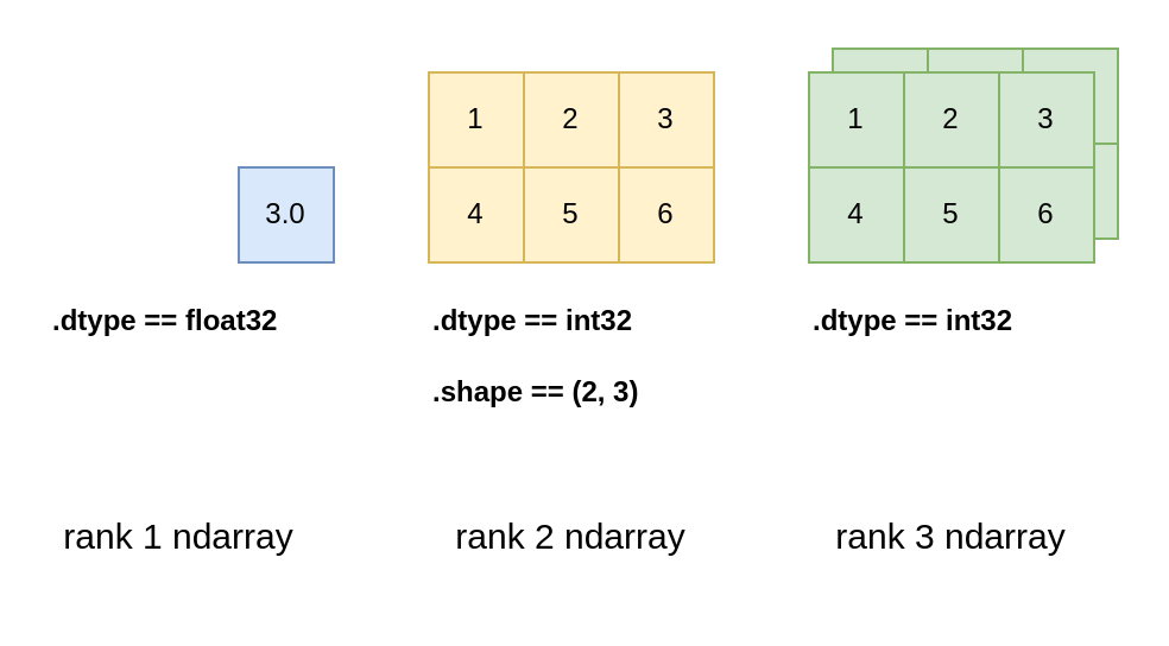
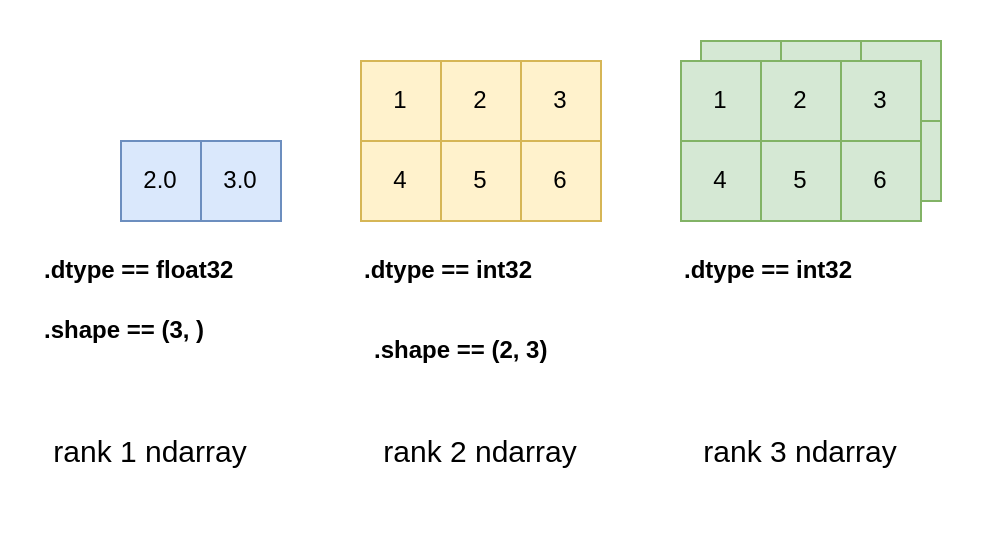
  <mxCell id="0" />
  <mxCell id="1" parent="0" />
  <mxCell id="2" value="4" style="text;html=1;strokeColor=#82b366;fillColor=#d5e8d4;align=center;verticalAlign=middle;whiteSpace=wrap;rounded=0;" vertex="1" parent="1"><mxGeometry x="350" y="60" width="40" height="40" as="geometry" /></mxCell>
  <mxCell id="3" value="5" style="text;html=1;strokeColor=#82b366;fillColor=#d5e8d4;align=center;verticalAlign=middle;whiteSpace=wrap;rounded=0;" vertex="1" parent="1"><mxGeometry x="390" y="60" width="40" height="40" as="geometry" /></mxCell>
  <mxCell id="4" value="6" style="text;html=1;strokeColor=#82b366;fillColor=#d5e8d4;align=center;verticalAlign=middle;whiteSpace=wrap;rounded=0;" vertex="1" parent="1"><mxGeometry x="430" y="60" width="40" height="40" as="geometry" /></mxCell>
  <mxCell id="5" value="1" style="text;html=1;strokeColor=#82b366;fillColor=#d5e8d4;align=center;verticalAlign=middle;whiteSpace=wrap;rounded=0;" vertex="1" parent="1"><mxGeometry x="350" y="20" width="40" height="40" as="geometry" /></mxCell>
  <mxCell id="6" value="2" style="text;html=1;strokeColor=#82b366;fillColor=#d5e8d4;align=center;verticalAlign=middle;whiteSpace=wrap;rounded=0;" vertex="1" parent="1"><mxGeometry x="390" y="20" width="40" height="40" as="geometry" /></mxCell>
  <mxCell id="7" value="3" style="text;html=1;strokeColor=#82b366;fillColor=#d5e8d4;align=center;verticalAlign=middle;whiteSpace=wrap;rounded=0;" vertex="1" parent="1"><mxGeometry x="430" y="20" width="40" height="40" as="geometry" /></mxCell>
+ <mxCell id="8" value="2.0" style="text;html=1;strokeColor=#6c8ebf;fillColor=#dae8fc;align=center;verticalAlign=middle;whiteSpace=wrap;rounded=0;" vertex="1" parent="1"><mxGeometry x="60" y="70" width="40" height="40" as="geometry" /></mxCell>
  <mxCell id="9" value="3.0" style="text;html=1;strokeColor=#6c8ebf;fillColor=#dae8fc;align=center;verticalAlign=middle;whiteSpace=wrap;rounded=0;" vertex="1" parent="1"><mxGeometry x="100" y="70" width="40" height="40" as="geometry" /></mxCell>
  <mxCell id="10" value="&lt;b&gt;.dtype == float32&lt;/b&gt;" style="text;html=1;strokeColor=none;fillColor=none;align=left;verticalAlign=middle;whiteSpace=wrap;rounded=0;" vertex="1" parent="1"><mxGeometry x="20" y="120" width="100" height="30" as="geometry" /></mxCell>
+ <mxCell id="11" value="&lt;b&gt;.shape == (3, )&lt;/b&gt;" style="text;html=1;strokeColor=none;fillColor=none;align=left;verticalAlign=middle;whiteSpace=wrap;rounded=0;" vertex="1" parent="1"><mxGeometry x="20" y="150" width="100" height="30" as="geometry" /></mxCell>
  <mxCell id="12" value="4" style="text;html=1;strokeColor=#d6b656;fillColor=#fff2cc;align=center;verticalAlign=middle;whiteSpace=wrap;rounded=0;" vertex="1" parent="1"><mxGeometry x="180" y="70" width="40" height="40" as="geometry" /></mxCell>
  <mxCell id="13" value="5" style="text;html=1;strokeColor=#d6b656;fillColor=#fff2cc;align=center;verticalAlign=middle;whiteSpace=wrap;rounded=0;" vertex="1" parent="1"><mxGeometry x="220" y="70" width="40" height="40" as="geometry" /></mxCell>
  <mxCell id="14" value="6" style="text;html=1;strokeColor=#d6b656;fillColor=#fff2cc;align=center;verticalAlign=middle;whiteSpace=wrap;rounded=0;" vertex="1" parent="1"><mxGeometry x="260" y="70" width="40" height="40" as="geometry" /></mxCell>
  <mxCell id="15" value="&lt;b&gt;.dtype == int32&lt;/b&gt;" style="text;html=1;strokeColor=none;fillColor=none;align=left;verticalAlign=middle;whiteSpace=wrap;rounded=0;" vertex="1" parent="1"><mxGeometry x="180" y="120" width="100" height="30" as="geometry" /></mxCell>
- <mxCell id="16" value="&lt;b&gt;.shape == (2, 3)&lt;/b&gt;" style="text;html=1;strokeColor=none;fillColor=none;align=left;verticalAlign=middle;whiteSpace=wrap;rounded=0;" vertex="1" parent="1"><mxGeometry x="180" y="150" width="100" height="30" as="geometry" /></mxCell>
+ <mxCell id="16" value="&lt;b&gt;.shape == (2, 3)&lt;/b&gt;" style="text;html=1;strokeColor=none;fillColor=none;align=left;verticalAlign=middle;whiteSpace=wrap;rounded=0;" vertex="1" parent="1"><mxGeometry x="185" y="160" width="100" height="30" as="geometry" /></mxCell>
  <mxCell id="17" value="1" style="text;html=1;strokeColor=#d6b656;fillColor=#fff2cc;align=center;verticalAlign=middle;whiteSpace=wrap;rounded=0;" vertex="1" parent="1"><mxGeometry x="180" y="30" width="40" height="40" as="geometry" /></mxCell>
  <mxCell id="18" value="2" style="text;html=1;strokeColor=#d6b656;fillColor=#fff2cc;align=center;verticalAlign=middle;whiteSpace=wrap;rounded=0;" vertex="1" parent="1"><mxGeometry x="220" y="30" width="40" height="40" as="geometry" /></mxCell>
  <mxCell id="19" value="3" style="text;html=1;strokeColor=#d6b656;fillColor=#fff2cc;align=center;verticalAlign=middle;whiteSpace=wrap;rounded=0;" vertex="1" parent="1"><mxGeometry x="260" y="30" width="40" height="40" as="geometry" /></mxCell>
  <mxCell id="20" value="4" style="text;html=1;strokeColor=#82b366;fillColor=#d5e8d4;align=center;verticalAlign=middle;whiteSpace=wrap;rounded=0;" vertex="1" parent="1"><mxGeometry x="340" y="70" width="40" height="40" as="geometry" /></mxCell>
  <mxCell id="21" value="5" style="text;html=1;strokeColor=#82b366;fillColor=#d5e8d4;align=center;verticalAlign=middle;whiteSpace=wrap;rounded=0;" vertex="1" parent="1"><mxGeometry x="380" y="70" width="40" height="40" as="geometry" /></mxCell>
  <mxCell id="22" value="6" style="text;html=1;strokeColor=#82b366;fillColor=#d5e8d4;align=center;verticalAlign=middle;whiteSpace=wrap;rounded=0;" vertex="1" parent="1"><mxGeometry x="420" y="70" width="40" height="40" as="geometry" /></mxCell>
  <mxCell id="23" value="&lt;b&gt;.dtype == int32&lt;/b&gt;" style="text;html=1;strokeColor=none;fillColor=none;align=left;verticalAlign=middle;whiteSpace=wrap;rounded=0;" vertex="1" parent="1"><mxGeometry x="340" y="120" width="100" height="30" as="geometry" /></mxCell>
  <mxCell id="24" value="1" style="text;html=1;strokeColor=#82b366;fillColor=#d5e8d4;align=center;verticalAlign=middle;whiteSpace=wrap;rounded=0;" vertex="1" parent="1"><mxGeometry x="340" y="30" width="40" height="40" as="geometry" /></mxCell>
  <mxCell id="25" value="2" style="text;html=1;strokeColor=#82b366;fillColor=#d5e8d4;align=center;verticalAlign=middle;whiteSpace=wrap;rounded=0;" vertex="1" parent="1"><mxGeometry x="380" y="30" width="40" height="40" as="geometry" /></mxCell>
  <mxCell id="26" value="3" style="text;html=1;strokeColor=#82b366;fillColor=#d5e8d4;align=center;verticalAlign=middle;whiteSpace=wrap;rounded=0;" vertex="1" parent="1"><mxGeometry x="420" y="30" width="40" height="40" as="geometry" /></mxCell>
  <mxCell id="27" value="&lt;span style=&quot;font-size: 15px&quot;&gt;rank 1 ndarray&lt;/span&gt;" style="text;html=1;strokeColor=none;fillColor=none;align=center;verticalAlign=middle;whiteSpace=wrap;rounded=0;" vertex="1" parent="1"><mxGeometry x="20" y="200" width="110" height="50" as="geometry" /></mxCell>
  <mxCell id="28" value="&lt;span style=&quot;font-size: 15px&quot;&gt;rank 2 ndarray&lt;/span&gt;" style="text;html=1;strokeColor=none;fillColor=none;align=center;verticalAlign=middle;whiteSpace=wrap;rounded=0;" vertex="1" parent="1"><mxGeometry x="185" y="200" width="110" height="50" as="geometry" /></mxCell>
  <mxCell id="29" value="&lt;span style=&quot;font-size: 15px&quot;&gt;rank 3 ndarray&lt;/span&gt;" style="text;html=1;strokeColor=none;fillColor=none;align=center;verticalAlign=middle;whiteSpace=wrap;rounded=0;" vertex="1" parent="1"><mxGeometry x="345" y="200" width="110" height="50" as="geometry" /></mxCell>
